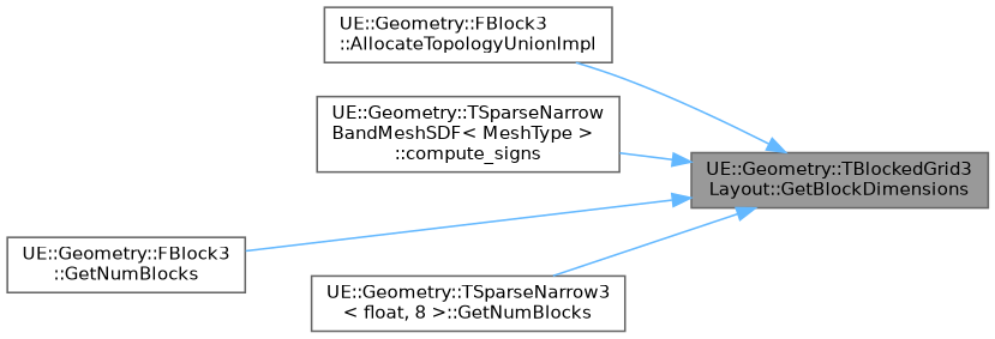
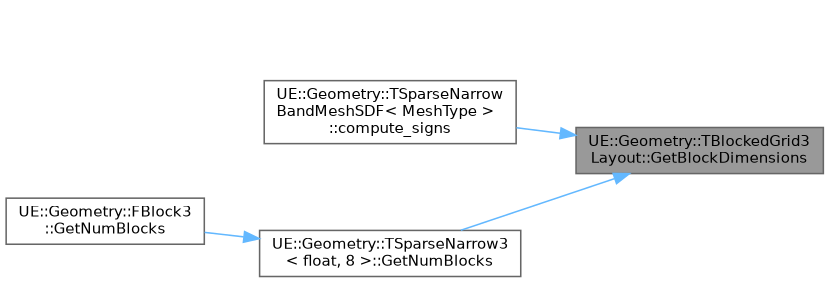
  digraph {
    rankdir=RL
    node [color=grey40 fillcolor=white fontname=Helvetica fontsize=10 shape=box style=filled]
    edge [color=steelblue1 dir=back fontname=Helvetica fontsize=10 labelfontname=Helvetica labelfontsize=10 style=solid]
    n1 [color=gray40 fillcolor=grey60 fontcolor=black height=0.2 label="UE::Geometry::TBlockedGrid3\lLayout::GetBlockDimensions" width=0.4]
-   n2 [height=0.2 label="UE::Geometry::FBlock3\l::AllocateTopologyUnionImpl" width=0.4]
    n3 [height=0.2 label="UE::Geometry::TSparseNarrow\lBandMeshSDF\< MeshType \>\l::compute_signs" width=0.4]
    n4 [height=0.2 label="UE::Geometry::FBlock3\l::GetNumBlocks" width=0.4]
    n5 [height=0.2 label="UE::Geometry::TSparseNarrow3\l\< float, 8 \>::GetNumBlocks" width=0.4]
-   n1 -> n2
    n1 -> n3
-   n1 -> n4
+   n5 -> n4
    n1 -> n5
  }
